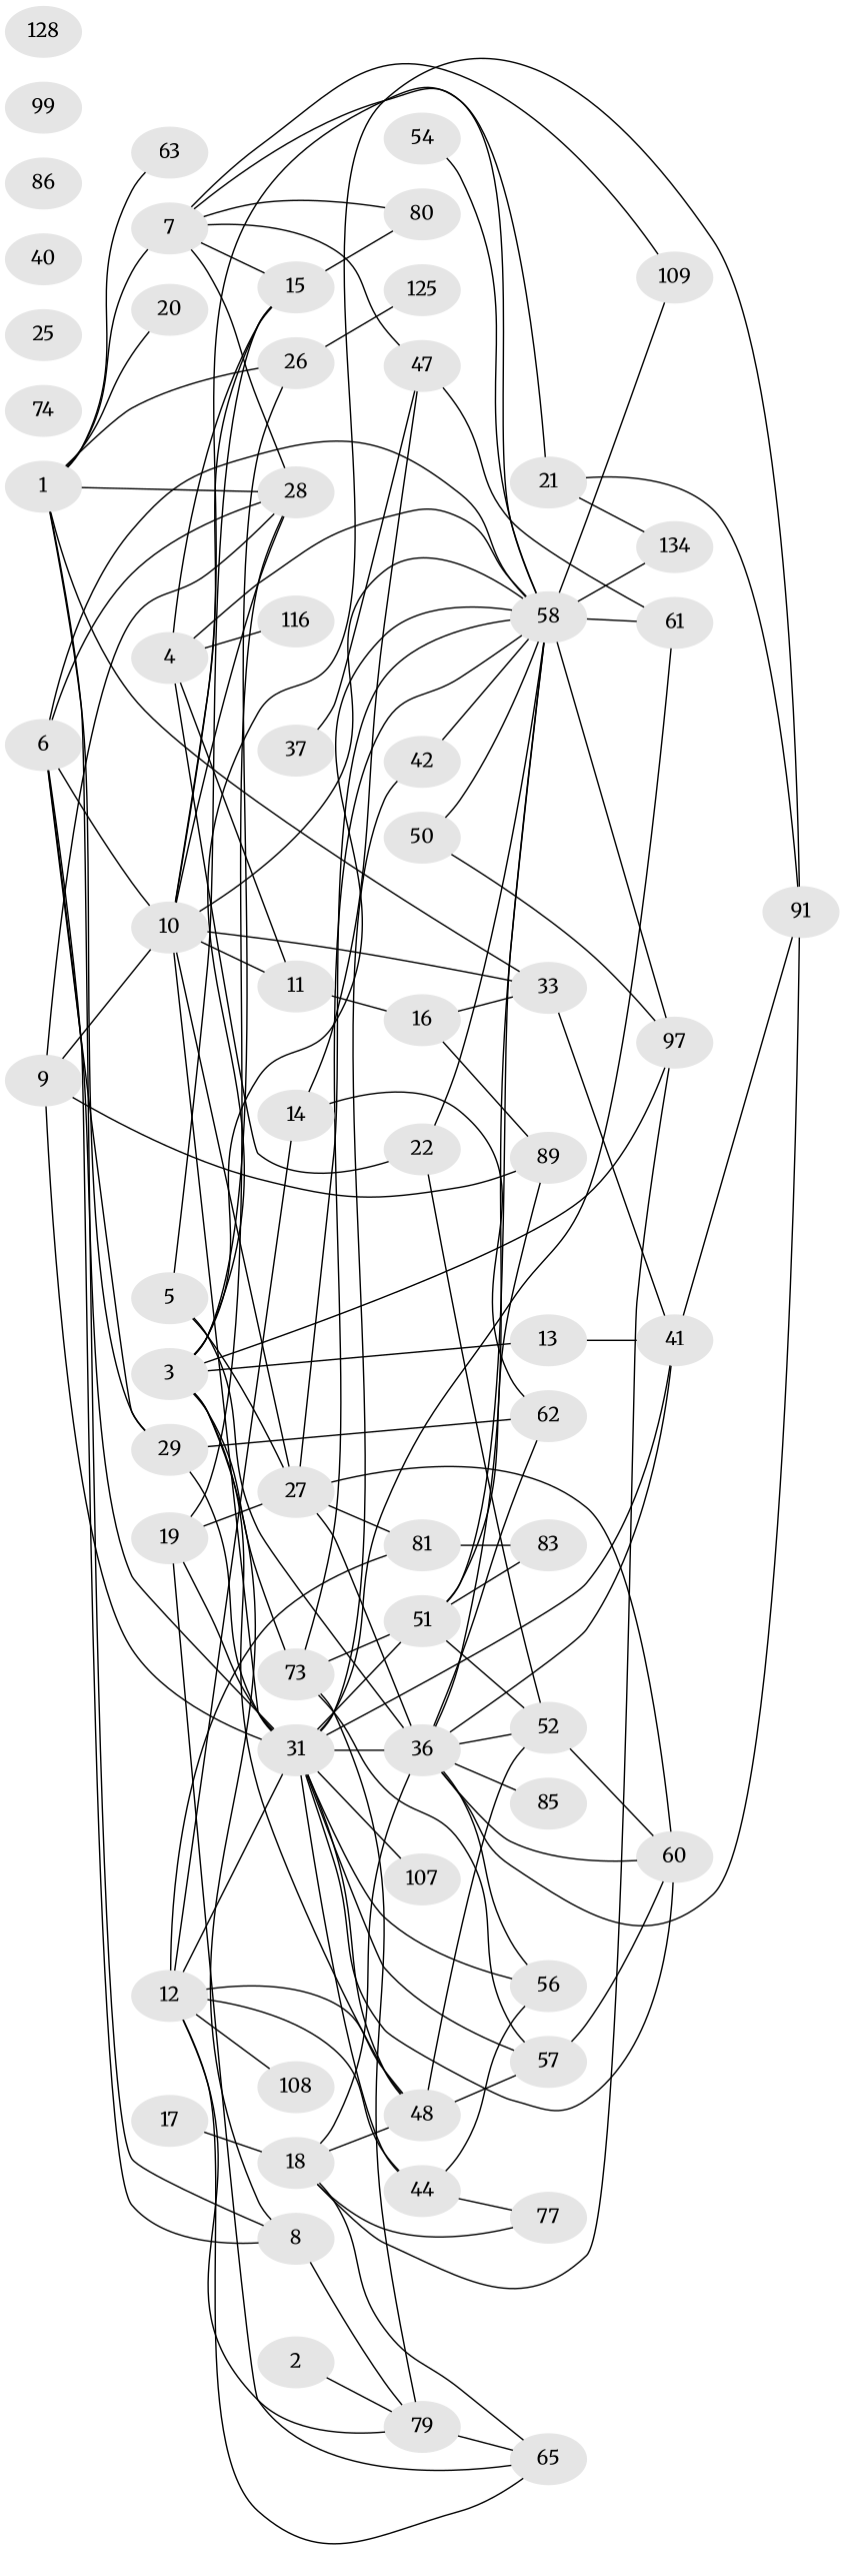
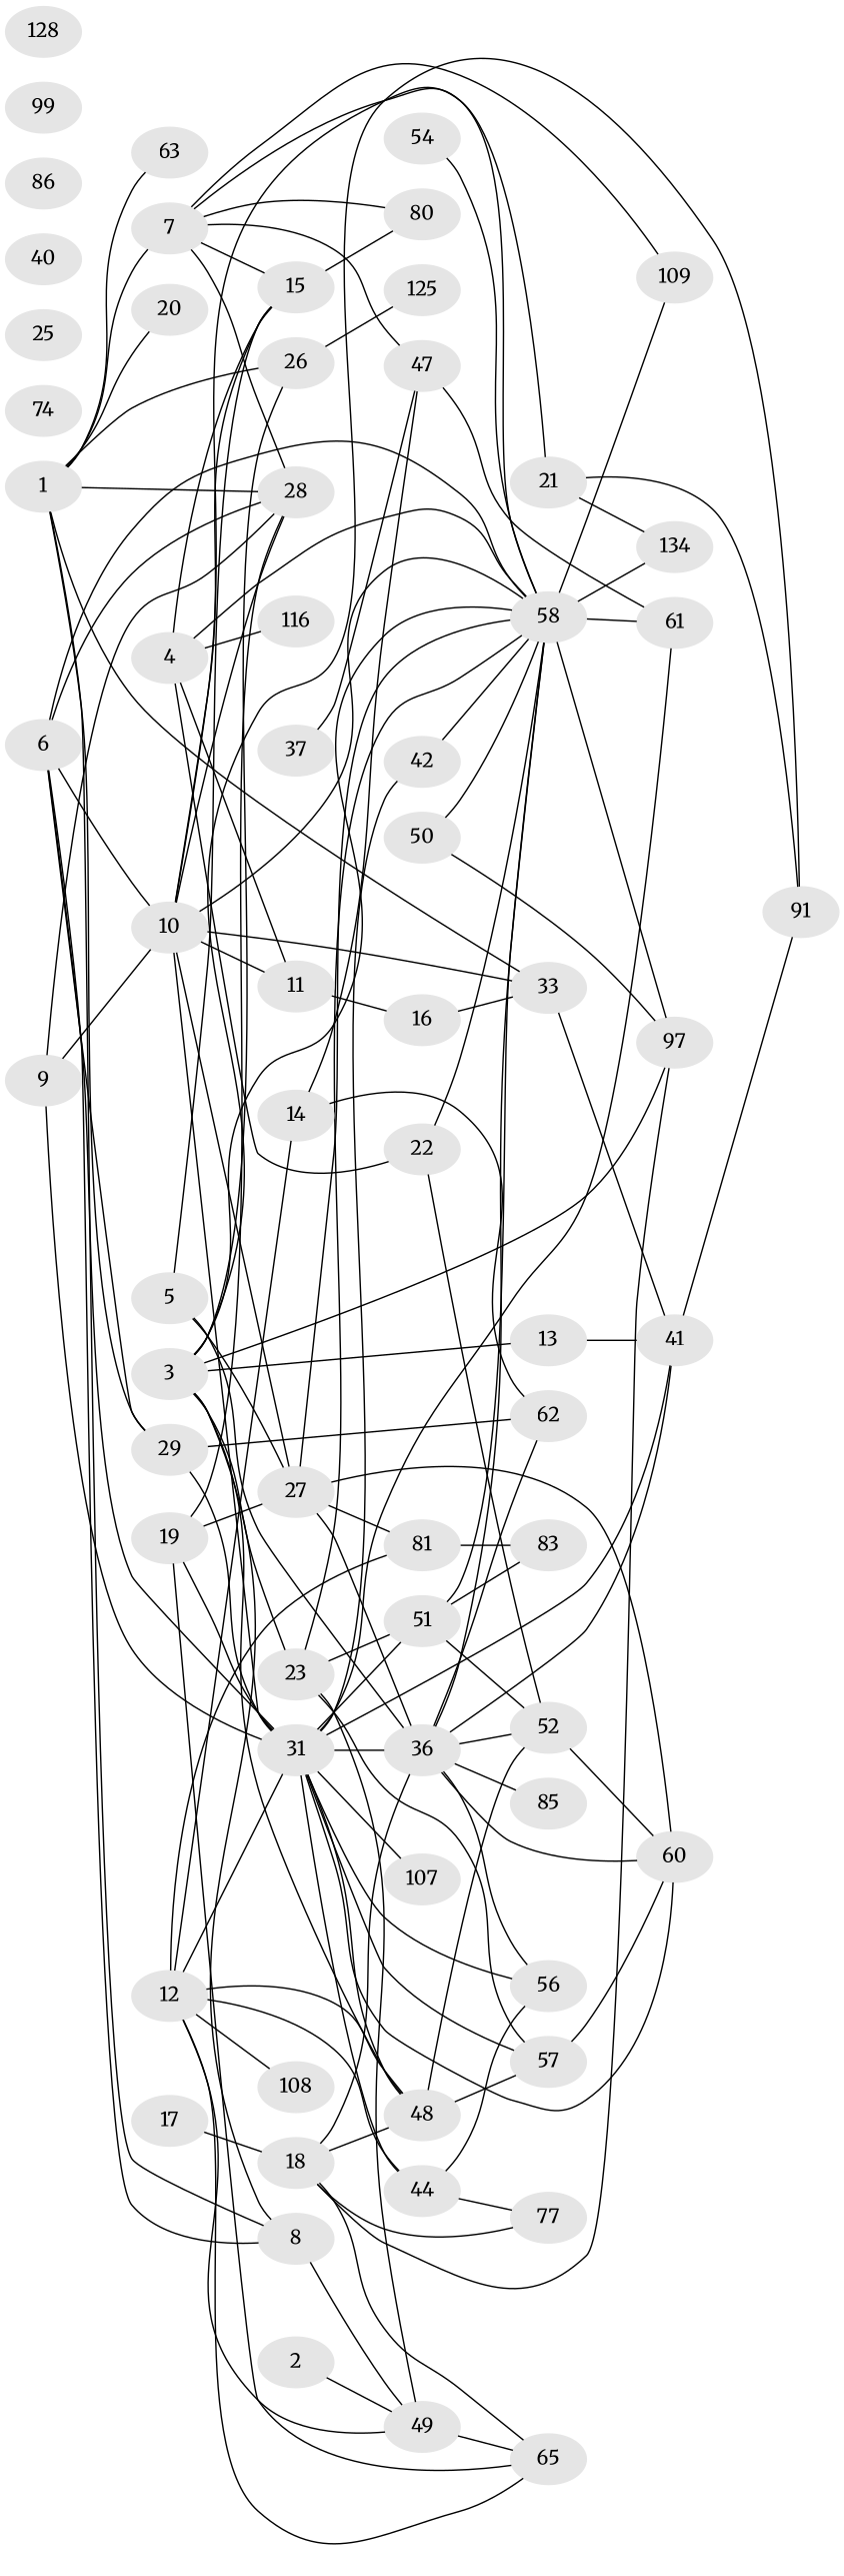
  graph {
    fontname=Merriweather
    rankdir=LR
    node [color=gray90 fontname=Merriweather style=filled]
    edge [fontname=Merriweather]
    1 [super="+45+80+101+72"]
    7 [super="+111"]
    8 [super="+32"]
    20
    26 [super="+123"]
    28 [super="+130"]
    29 [super="+64+110"]
    33
    63
    58 [super="+75+73"]
    15 [super="+90+38"]
    n12 [label=80]
    47 [super="+55"]
    109
-   49 [super="+69+102" label=79]
+   49 [super="+69+102"]
    125
    31 [super="+120+46"]
    62
    41 [super="+124"]
    65 [super="+71"]
    2
    3 [super="+121"]
    13
-   23 [super="+106" label=73]
+   23 [super="+106"]
    48 [super="+140"]
    91
    97 [super="+104"]
    51 [super="+78"]
    57 [super="+100"]
    52 [super="+92"]
    61
    134
    4 [super="+43+74"]
    11
    22 [super="+35"]
    116
    16
    5 [super="+135"]
    27 [super="+68+67"]
    36 [super="+84+126+66"]
    81 [super="+117"]
    60 [super="+70+118"]
    56
    85 [super="+114"]
    6 [super="+113+103"]
    10 [super="+34"]
    21
    44
    42
    107
    9 [super="+105"]
-   89
    12 [super="+76"]
    14
    108
    77
    83 [super="+132"]
    18 [super="+79+88"]
    17
    19 [super="+82"]
    n61 [label=74]
    25
    37
    40
    50
    54 [super="+59"]
    86
    99
    128
    1 -- 7
    1 -- 8
    1 -- 20
    1 -- 26
    1 -- 28
    1 -- 29 [weight=2]
    1 -- 33
    1 -- 63
    7 -- 28
    7 -- 58
    7 -- 15
    7 -- n12
    7 -- 47
    7 -- 109
    8 -- 49
    26 -- 125
    29 -- 31 [weight=2]
    29 -- 62
    33 -- 41
    58 -- 109
    58 -- 97
    58 -- 61
    58 -- 134
    15 -- n12
    47 -- 61
    49 -- 65
    31 -- 41
    31 -- 48 [weight=2]
    31 -- 51
    31 -- 57
    31 -- 61
    31 -- 36
    31 -- 60
    31 -- 56
    31 -- 44
    31 -- 42
    31 -- 107
    41 -- 91
    2 -- 49
    3 -- 8
    3 -- 26
    3 -- 58
    3 -- 13
    3 -- 23
    3 -- 48
    3 -- 91
    3 -- 97
    13 -- 41
    23 -- 58
    23 -- 49
    23 -- 51 [weight=2]
    23 -- 57
    48 -- 57
    48 -- 52
    51 -- 58
    51 -- 52
-   51 -- 89
    51 -- 83
    57 -- 60
    52 -- 60
    4 -- 58
    4 -- 15
    4 -- 11
    4 -- 22
    4 -- 116
    11 -- 16
    22 -- 58
    22 -- 52
    16 -- 33
-   16 -- 89
    5 -- 15
    5 -- 27
    5 -- 36
    27 -- 58
    27 -- 36
    27 -- 81
    27 -- 60
    36 -- 58
    36 -- 62
    36 -- 41
-   36 -- 91
    36 -- 52
    36 -- 60
    36 -- 56
    36 -- 85
    81 -- 83
    6 -- 8
    6 -- 28 [weight=2]
    6 -- 29
    6 -- 58 [weight=2]
    6 -- 31
    6 -- 10
    10 -- 28 [weight=2]
    10 -- 33
    10 -- 58
    10 -- 15
    10 -- 31
    10 -- 11
    10 -- 27
    10 -- 21
    21 -- 91
    21 -- 134
    44 -- 56
    44 -- 77
    42 -- 58
    9 -- 28
    9 -- 31
    9 -- 10
-   9 -- 89
    12 -- 49
    12 -- 31
    12 -- 65
    12 -- 48
    12 -- 81
    12 -- 44
    12 -- 14
    12 -- 108
    14 -- 47
    14 -- 62
    18 -- 65
    18 -- 48
    18 -- 97
    18 -- 36
    18 -- 77
    17 -- 18
    19 -- 28
    19 -- 31
    19 -- 65
    19 -- 27
    37 -- 47
    50 -- 58
    50 -- 97
    54 -- 58
  }
